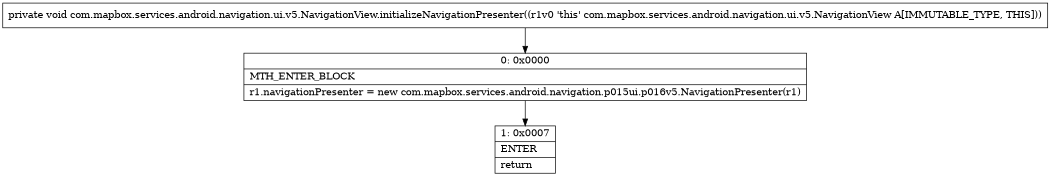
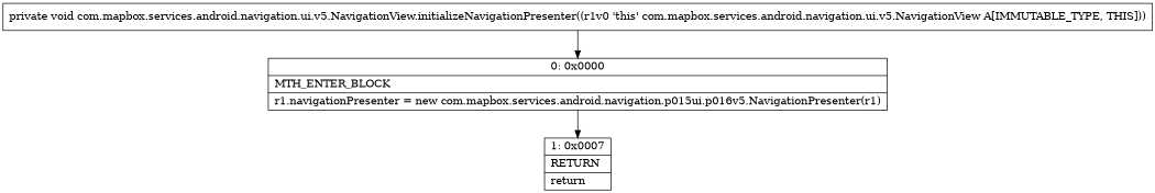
  digraph {
    node [shape=record]
    n1 [label="{0\:\ 0x0000|MTH_ENTER_BLOCK\l|r1.navigationPresenter = new com.mapbox.services.android.navigation.p015ui.p016v5.NavigationPresenter(r1)\l}"]
-   n2 [label="{1\:\ 0x0007|ENTER\l|return\l}"]
+   n2 [label="{1\:\ 0x0007|RETURN\l|return\l}"]
    n3 [label="{private void com.mapbox.services.android.navigation.ui.v5.NavigationView.initializeNavigationPresenter((r1v0 'this' com.mapbox.services.android.navigation.ui.v5.NavigationView A[IMMUTABLE_TYPE, THIS])) }"]
    n1 -> n2
    n3 -> n1
  }
